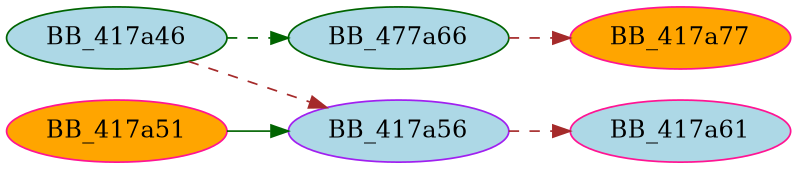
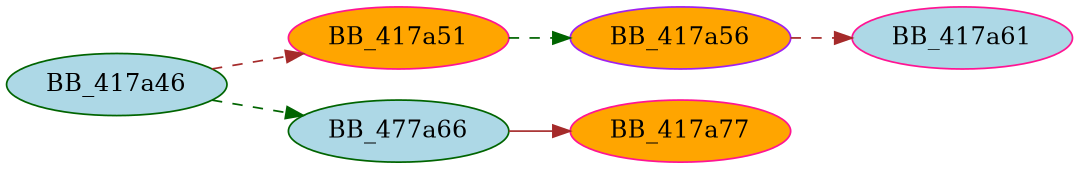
  digraph {
    rankdir=LR
    node [color=deeppink fillcolor=lightblue style=filled]
    edge [color=brown style=dashed]
    BB_417a46 [color=darkgreen]
    BB_417a51 [fillcolor=orange]
    n3 [color=darkgreen label=BB_477a66]
-   BB_417a56 [color=purple]
+   BB_417a56 [color=purple fillcolor=orange]
    BB_417a77 [fillcolor=orange]
    BB_417a61
-   BB_417a46 -> BB_417a56
+   BB_417a46 -> BB_417a51
    BB_417a46 -> n3 [color=darkgreen]
-   BB_417a51 -> BB_417a56 [color=darkgreen style=solid]
-   n3 -> BB_417a77
+   BB_417a51 -> BB_417a56 [color=darkgreen]
+   n3 -> BB_417a77 [style=solid]
    BB_417a56 -> BB_417a61
  }
